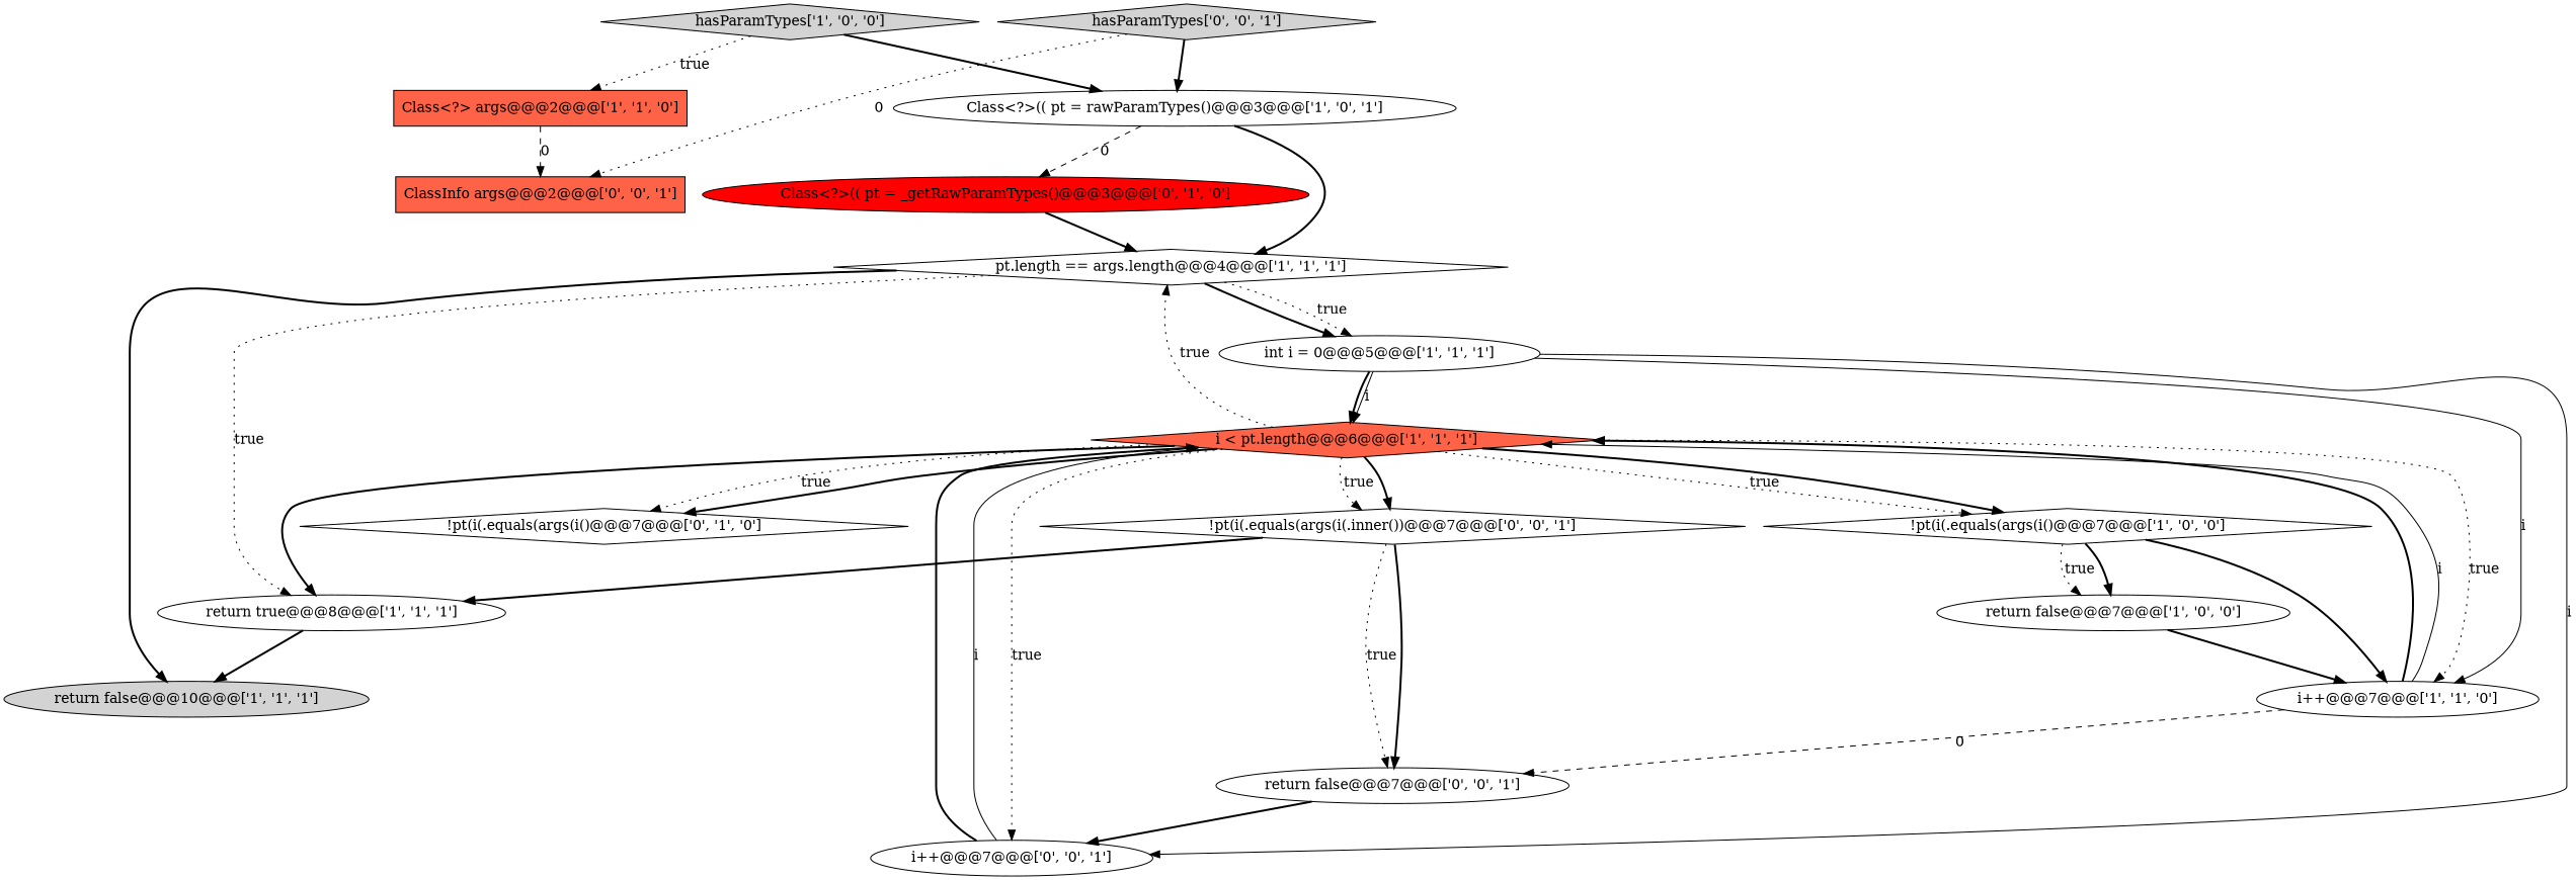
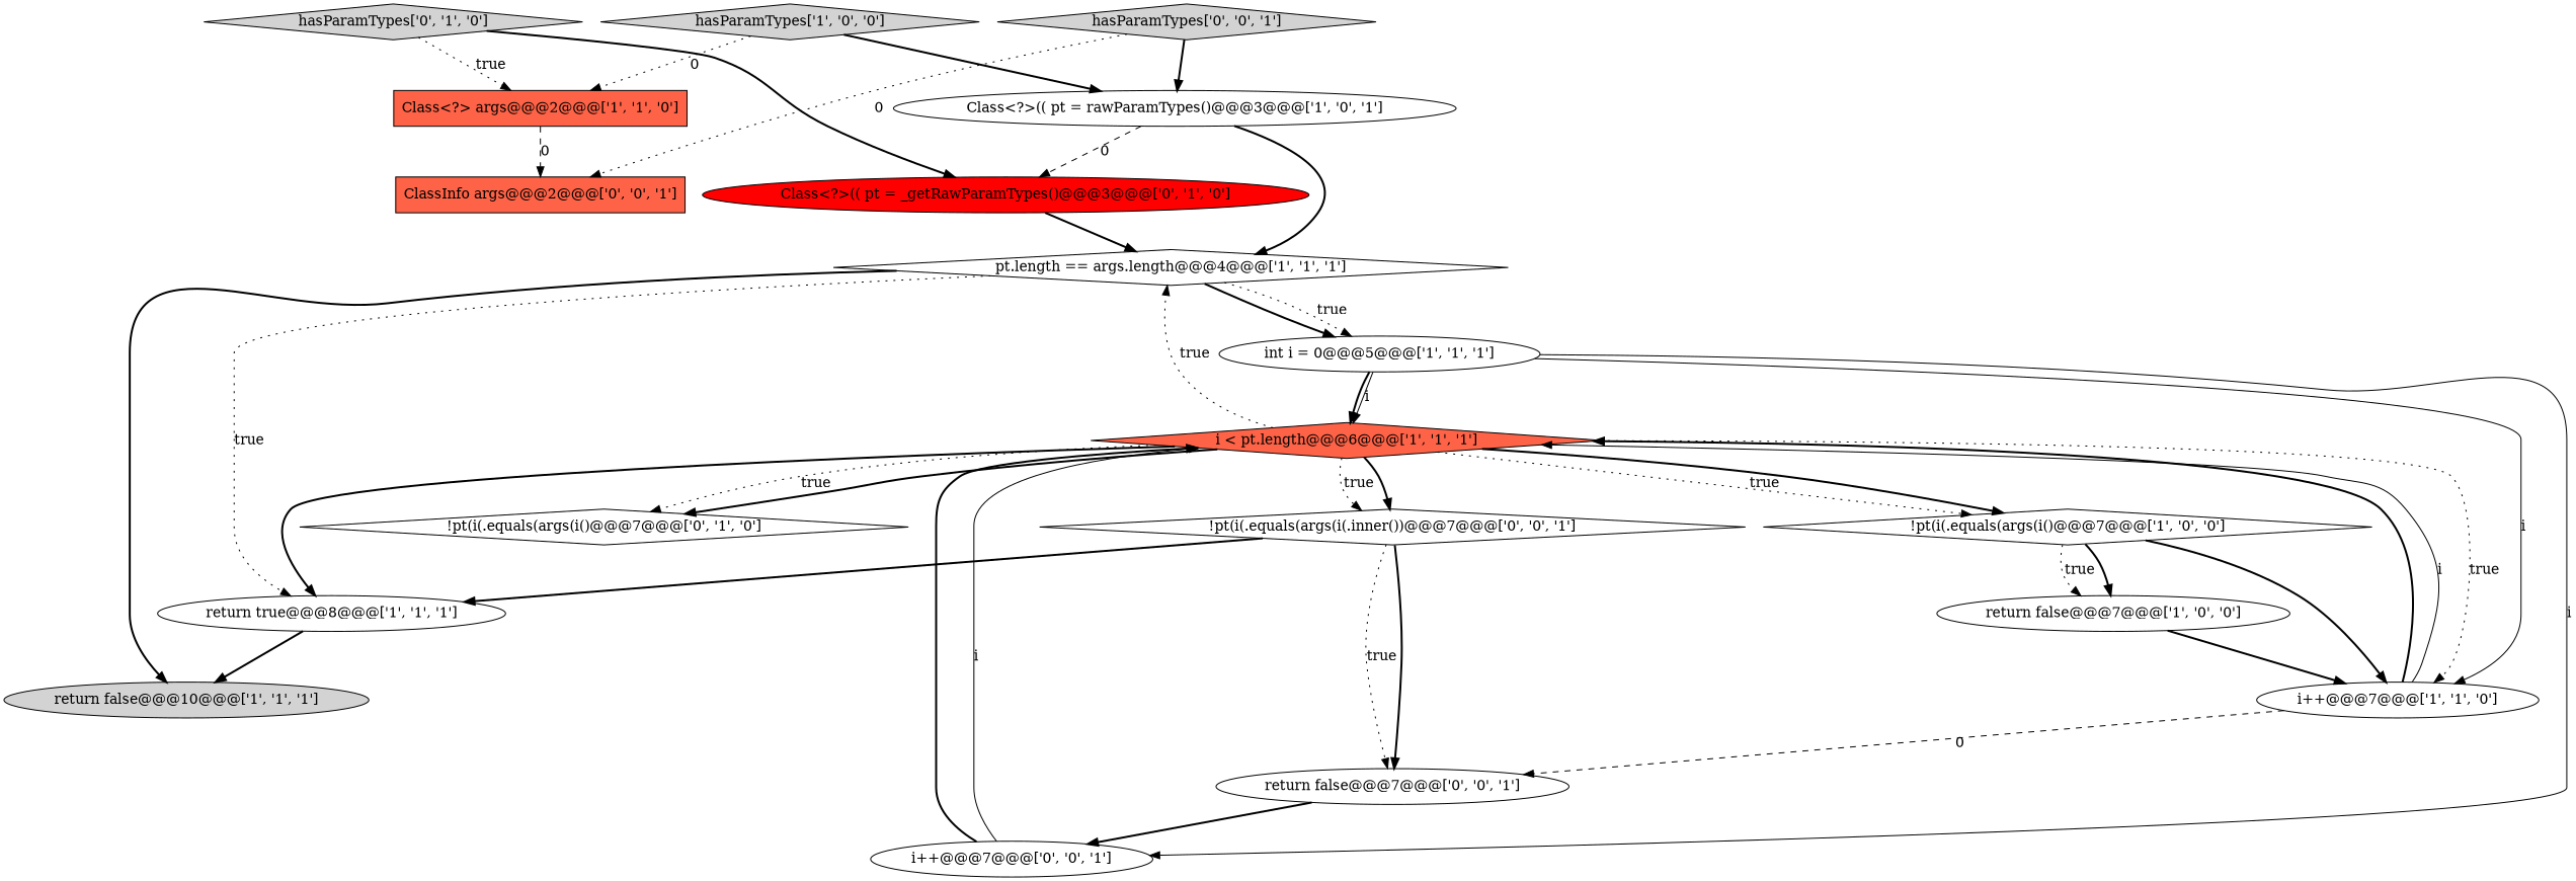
  digraph {
    node [fillcolor=white shape=ellipse style=filled]
    edge [style=bold]
+   n1 [fillcolor=lightgray label="hasParamTypes['0', '1', '0']" shape=diamond]
    n2 [fillcolor=tomato label="Class<?> args@@@2@@@['1', '1', '0']" shape=box]
    n3 [fillcolor=red label="Class<?>(( pt = _getRawParamTypes()@@@3@@@['0', '1', '0']"]
    n4 [fillcolor=tomato label="ClassInfo args@@@2@@@['0', '0', '1']" shape=box]
    n5 [label="pt.length == args.length@@@4@@@['1', '1', '1']" shape=diamond]
    n6 [fillcolor=lightgray label="hasParamTypes['1', '0', '0']" shape=diamond]
    n7 [label="Class<?>(( pt = rawParamTypes()@@@3@@@['1', '0', '1']"]
    n8 [fillcolor=tomato label="i < pt.length@@@6@@@['1', '1', '1']" shape=diamond]
    n9 [label="i++@@@7@@@['0', '0', '1']"]
    n10 [label="!pt(i(.equals(args(i(.inner())@@@7@@@['0', '0', '1']" shape=diamond]
    n11 [label="!pt(i(.equals(args(i()@@@7@@@['1', '0', '0']" shape=diamond]
    n12 [label="!pt(i(.equals(args(i()@@@7@@@['0', '1', '0']" shape=diamond]
    n13 [label="return true@@@8@@@['1', '1', '1']"]
    n14 [label="i++@@@7@@@['1', '1', '0']"]
    n15 [label="return false@@@7@@@['0', '0', '1']"]
    n16 [label="return false@@@7@@@['1', '0', '0']"]
    n17 [fillcolor=lightgray label="return false@@@10@@@['1', '1', '1']"]
    n18 [label="int i = 0@@@5@@@['1', '1', '1']"]
    n19 [fillcolor=lightgray label="hasParamTypes['0', '0', '1']" shape=diamond]
+   n1 -> n2 [label=true style=dotted]
+   n1 -> n3
    n2 -> n4 [label=0 style=dashed]
    n3 -> n5
    n5 -> n13 [label=true style=dotted]
    n5 -> n17
    n5 -> n18 [label=true style=dotted]
    n5 -> n18
-   n6 -> n2 [label=true style=dotted]
+   n6 -> n2 [label=0 style=dotted]
    n6 -> n7
    n7 -> n3 [label=0 style=dashed]
    n7 -> n5
    n8 -> n5 [label=true style=dotted]
-   n8 -> n9 [label=true style=dotted]
    n8 -> n10
    n8 -> n10 [label=true style=dotted]
    n8 -> n11 [label=true style=dotted]
    n8 -> n11
    n8 -> n12 [label=true style=dotted]
    n8 -> n12
    n8 -> n13
    n8 -> n14 [label=true style=dotted]
    n9 -> n8
    n9 -> n8 [label=i style=solid]
    n10 -> n13
    n10 -> n15
    n10 -> n15 [label=true style=dotted]
    n11 -> n14
    n11 -> n16
    n11 -> n16 [label=true style=dotted]
    n13 -> n17
    n14 -> n8
    n14 -> n8 [label=i style=solid]
    n14 -> n15 [label=0 style=dashed]
    n15 -> n9
    n16 -> n14
    n18 -> n8 [label=i style=solid]
    n18 -> n8
    n18 -> n9 [label=i style=solid]
    n18 -> n14 [label=i style=solid]
    n19 -> n4 [label=0 style=dotted]
    n19 -> n7
  }
